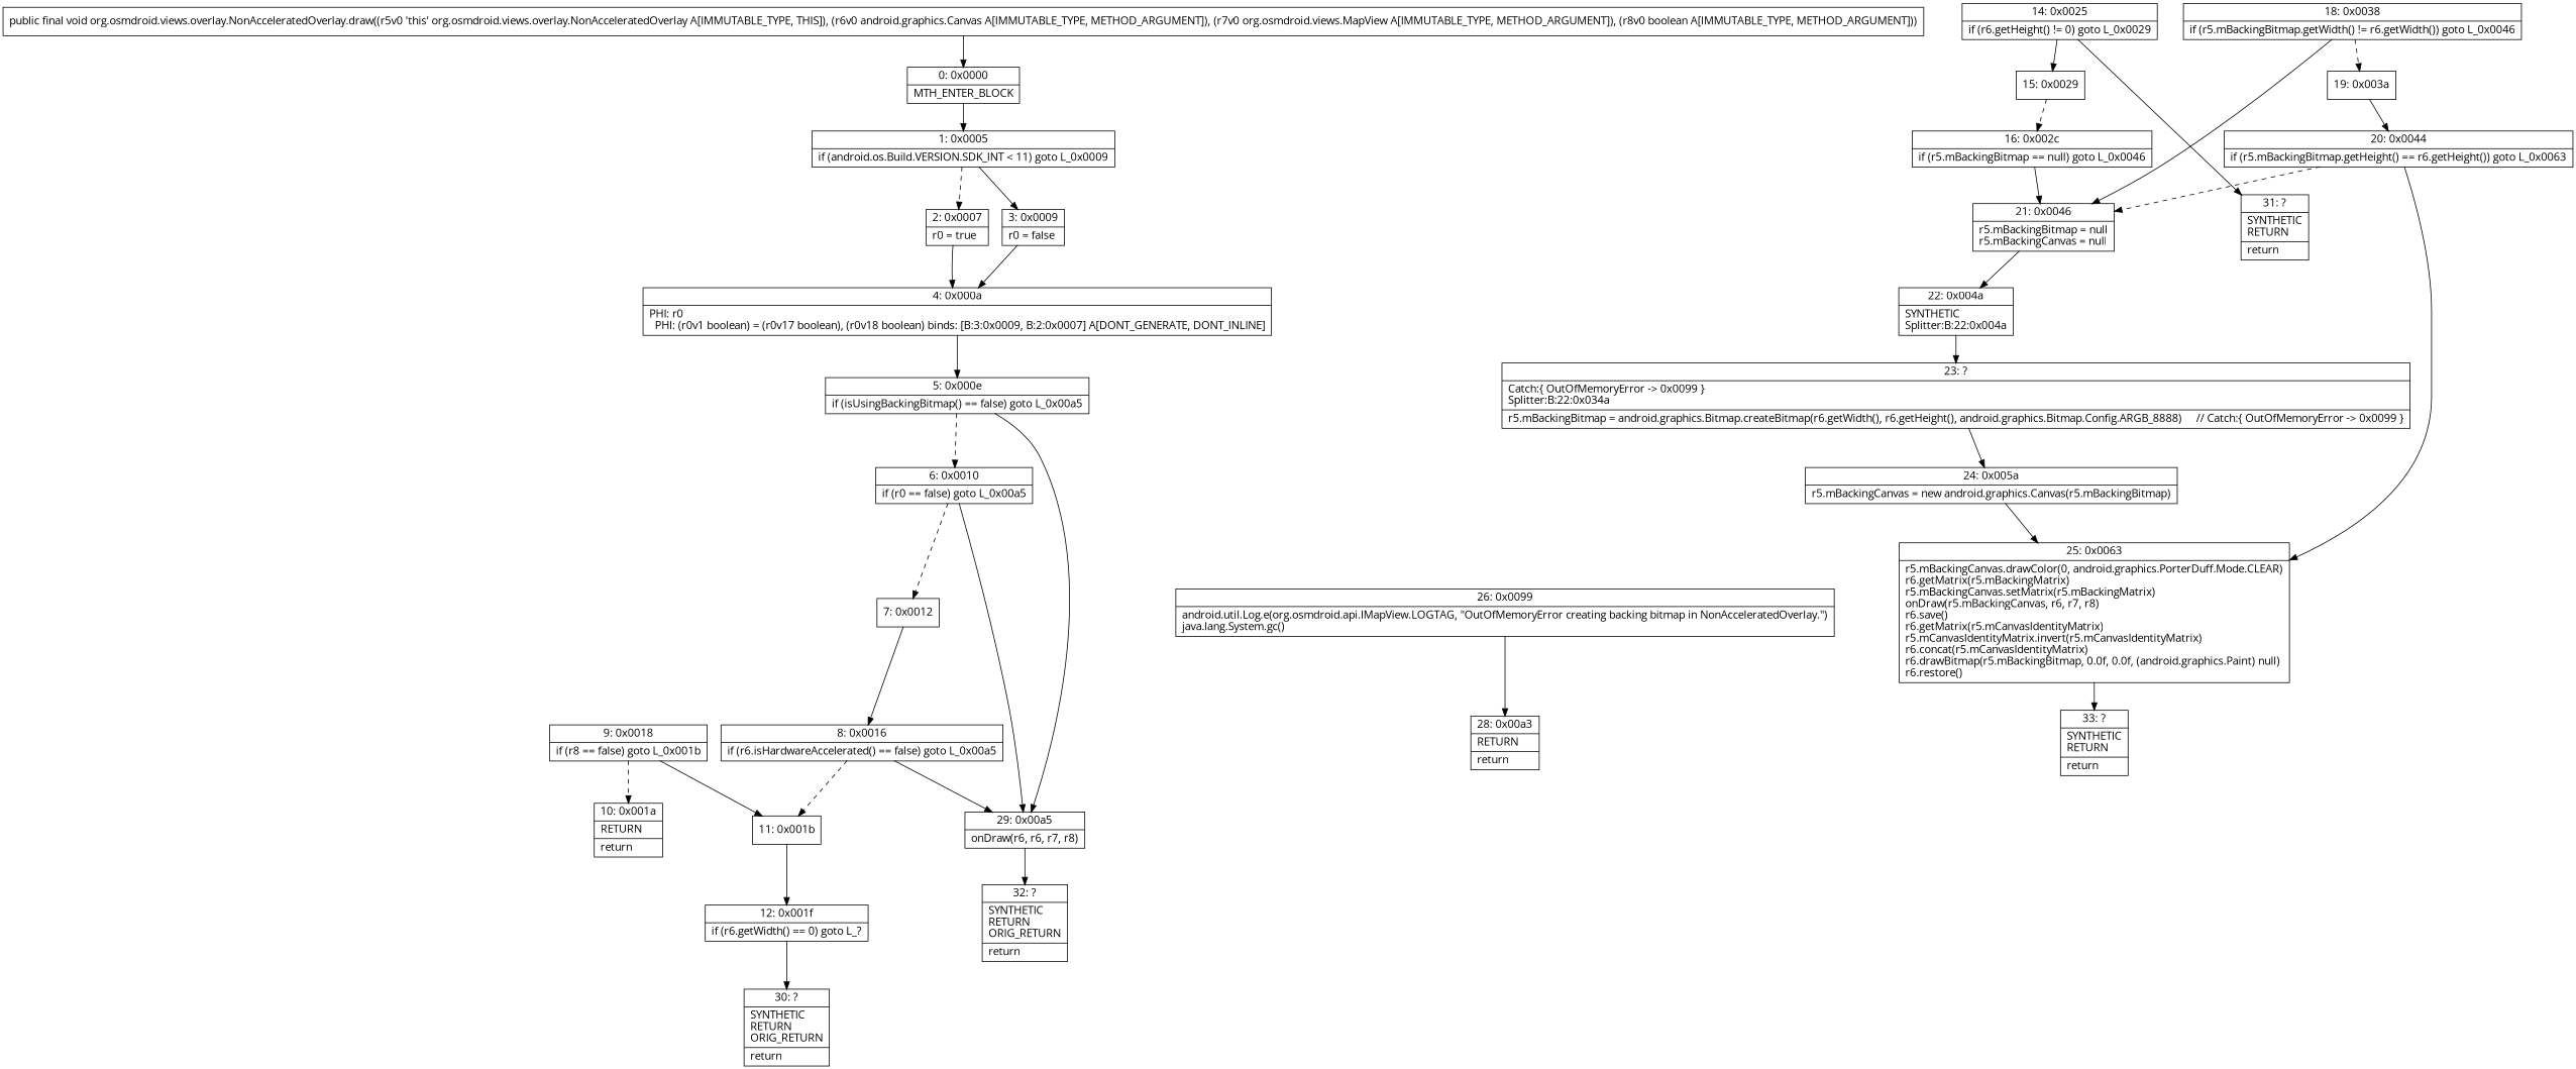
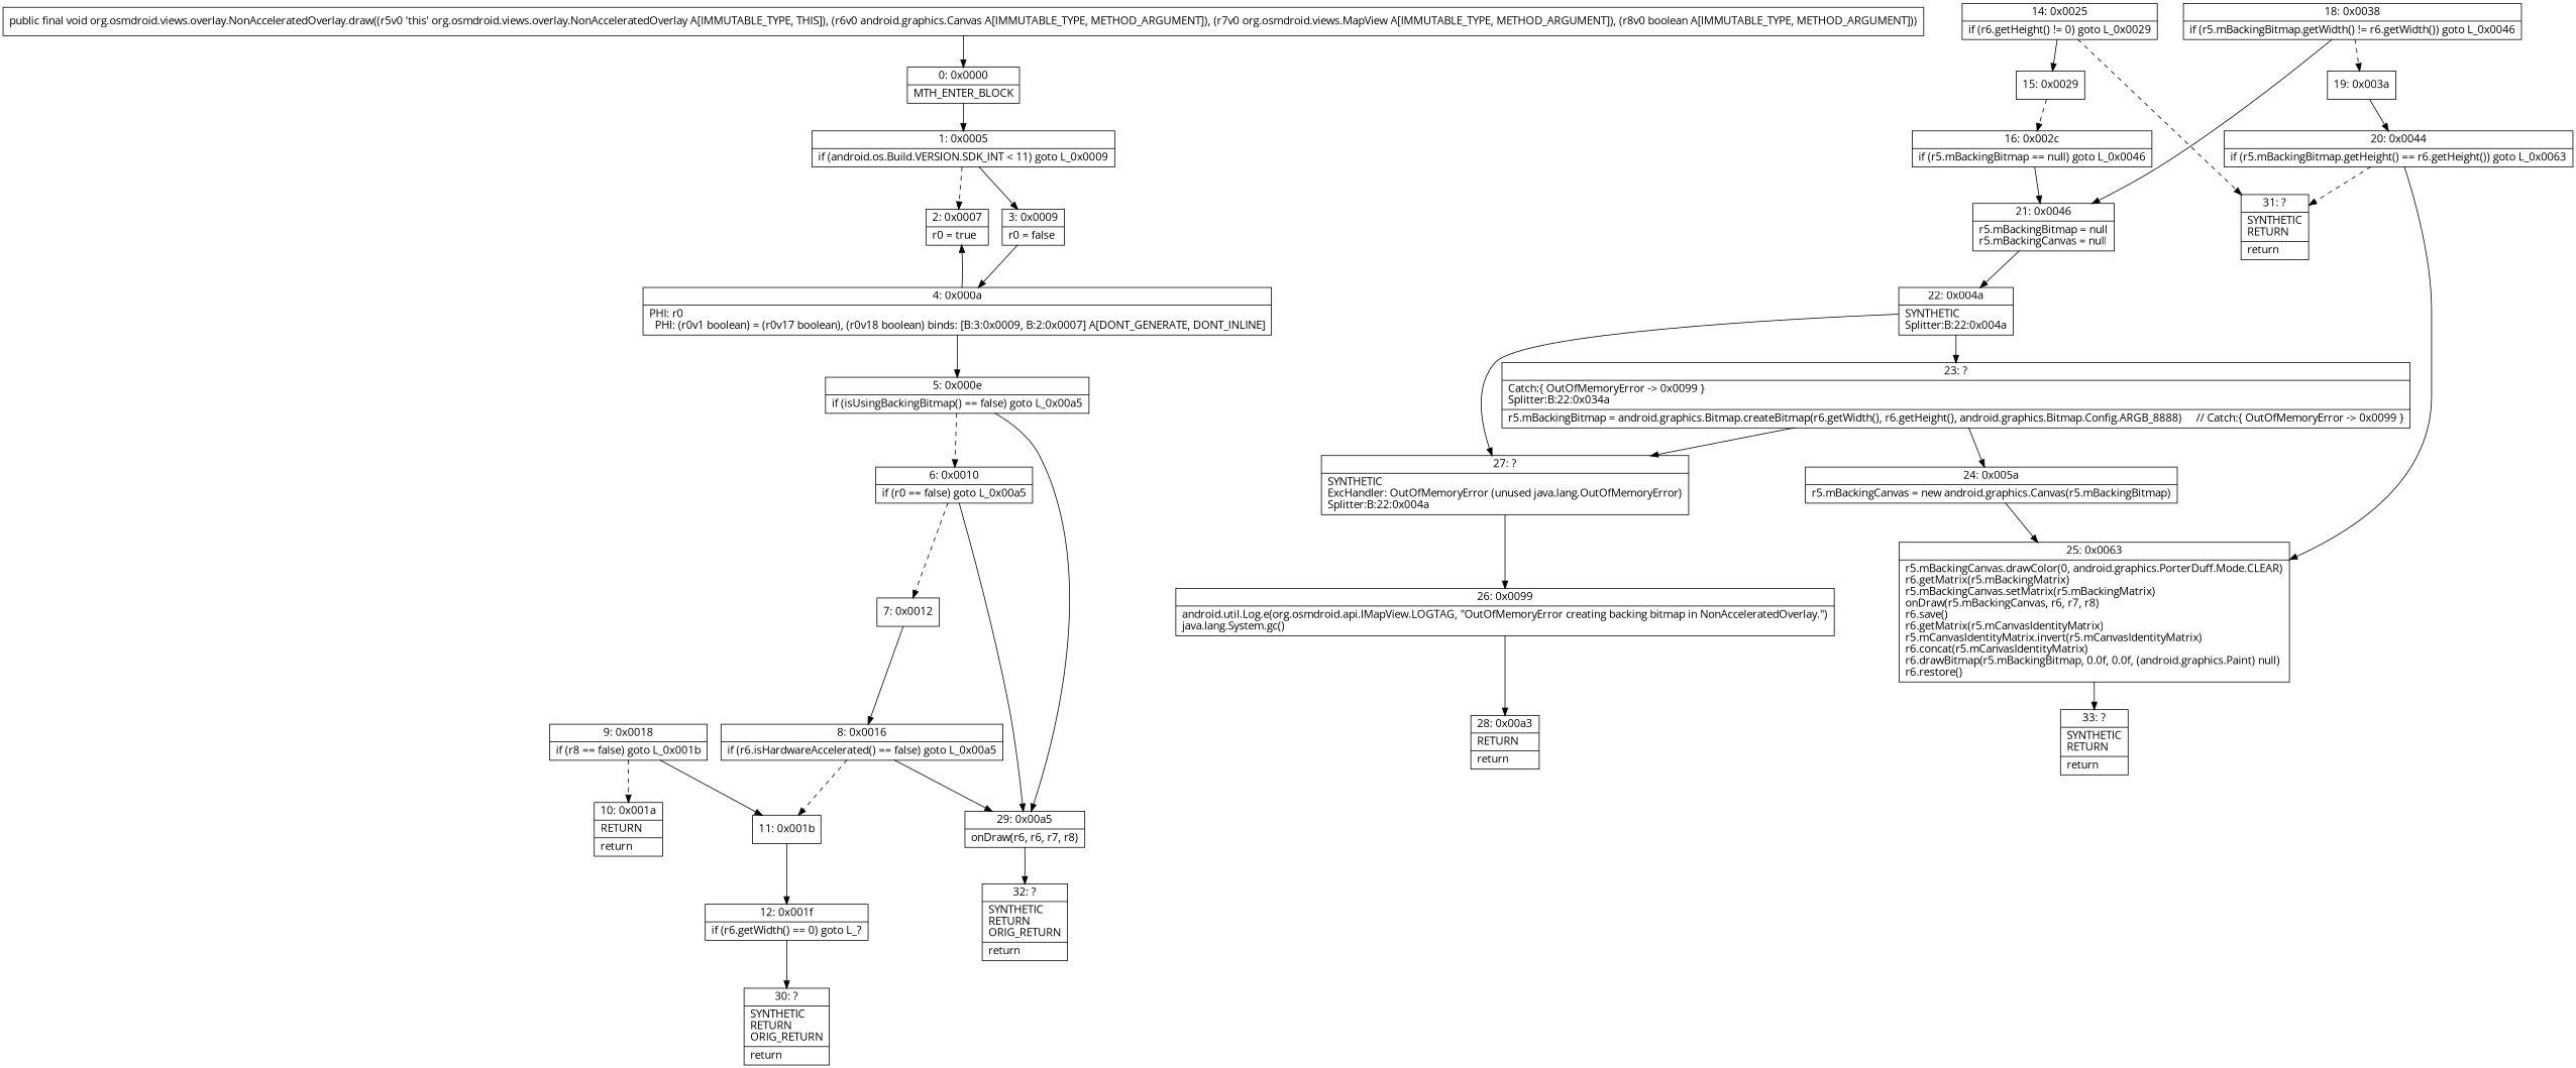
  digraph {
    fontname="Open Sans"
    node [fontname="Open Sans" shape=record]
    edge [fontname="Open Sans"]
    n1 [label="{0\:\ 0x0000|MTH_ENTER_BLOCK\l}"]
    n2 [label="{1\:\ 0x0005|if (android.os.Build.VERSION.SDK_INT \< 11) goto L_0x0009\l}"]
    n3 [label="{2\:\ 0x0007|r0 = true\l}"]
    n4 [label="{3\:\ 0x0009|r0 = false\l}"]
    n5 [label="{4\:\ 0x000a|PHI: r0 \l  PHI: (r0v1 boolean) = (r0v17 boolean), (r0v18 boolean) binds: [B:3:0x0009, B:2:0x0007] A[DONT_GENERATE, DONT_INLINE]\l}"]
    n6 [label="{5\:\ 0x000e|if (isUsingBackingBitmap() == false) goto L_0x00a5\l}"]
    n7 [label="{6\:\ 0x0010|if (r0 == false) goto L_0x00a5\l}"]
    n8 [label="{29\:\ 0x00a5|onDraw(r6, r6, r7, r8)\l}"]
    n9 [label="{7\:\ 0x0012}"]
    n10 [label="{32\:\ ?|SYNTHETIC\lRETURN\lORIG_RETURN\l|return\l}"]
    n11 [label="{8\:\ 0x0016|if (r6.isHardwareAccelerated() == false) goto L_0x00a5\l}"]
    n12 [label="{11\:\ 0x001b}"]
    n13 [label="{9\:\ 0x0018|if (r8 == false) goto L_0x001b\l}"]
    n14 [label="{10\:\ 0x001a|RETURN\l|return\l}"]
    n15 [label="{12\:\ 0x001f|if (r6.getWidth() == 0) goto L_?\l}"]
    n16 [label="{30\:\ ?|SYNTHETIC\lRETURN\lORIG_RETURN\l|return\l}"]
    n17 [label="{14\:\ 0x0025|if (r6.getHeight() != 0) goto L_0x0029\l}"]
    n18 [label="{15\:\ 0x0029}"]
    n19 [label="{31\:\ ?|SYNTHETIC\lRETURN\l|return\l}"]
    n20 [label="{16\:\ 0x002c|if (r5.mBackingBitmap == null) goto L_0x0046\l}"]
    n21 [label="{21\:\ 0x0046|r5.mBackingBitmap = null\lr5.mBackingCanvas = null\l}"]
    n22 [label="{22\:\ 0x004a|SYNTHETIC\lSplitter:B:22:0x004a\l}"]
    n23 [label="{18\:\ 0x0038|if (r5.mBackingBitmap.getWidth() != r6.getWidth()) goto L_0x0046\l}"]
    n24 [label="{19\:\ 0x003a}"]
    n25 [label="{20\:\ 0x0044|if (r5.mBackingBitmap.getHeight() == r6.getHeight()) goto L_0x0063\l}"]
    n26 [label="{25\:\ 0x0063|r5.mBackingCanvas.drawColor(0, android.graphics.PorterDuff.Mode.CLEAR)\lr6.getMatrix(r5.mBackingMatrix)\lr5.mBackingCanvas.setMatrix(r5.mBackingMatrix)\lonDraw(r5.mBackingCanvas, r6, r7, r8)\lr6.save()\lr6.getMatrix(r5.mCanvasIdentityMatrix)\lr5.mCanvasIdentityMatrix.invert(r5.mCanvasIdentityMatrix)\lr6.concat(r5.mCanvasIdentityMatrix)\lr6.drawBitmap(r5.mBackingBitmap, 0.0f, 0.0f, (android.graphics.Paint) null)\lr6.restore()\l}"]
    n27 [label="{33\:\ ?|SYNTHETIC\lRETURN\l|return\l}"]
    n28 [label="{23\:\ ?|Catch:\{ OutOfMemoryError \-\> 0x0099 \}\lSplitter:B:22:0x034a\l|r5.mBackingBitmap = android.graphics.Bitmap.createBitmap(r6.getWidth(), r6.getHeight(), android.graphics.Bitmap.Config.ARGB_8888)     \/\/ Catch:\{ OutOfMemoryError \-\> 0x0099 \}\l}"]
+   n29 [label="{27\:\ ?|SYNTHETIC\lExcHandler: OutOfMemoryError (unused java.lang.OutOfMemoryError)\lSplitter:B:22:0x004a\l}"]
    n30 [label="{24\:\ 0x005a|r5.mBackingCanvas = new android.graphics.Canvas(r5.mBackingBitmap)\l}"]
    n31 [label="{26\:\ 0x0099|android.util.Log.e(org.osmdroid.api.IMapView.LOGTAG, \"OutOfMemoryError creating backing bitmap in NonAcceleratedOverlay.\")\ljava.lang.System.gc()\l}"]
    n32 [label="{28\:\ 0x00a3|RETURN\l|return\l}"]
    n33 [label="{public final void org.osmdroid.views.overlay.NonAcceleratedOverlay.draw((r5v0 'this' org.osmdroid.views.overlay.NonAcceleratedOverlay A[IMMUTABLE_TYPE, THIS]), (r6v0 android.graphics.Canvas A[IMMUTABLE_TYPE, METHOD_ARGUMENT]), (r7v0 org.osmdroid.views.MapView A[IMMUTABLE_TYPE, METHOD_ARGUMENT]), (r8v0 boolean A[IMMUTABLE_TYPE, METHOD_ARGUMENT])) }"]
    n1 -> n2
    n2 -> n3 [style=dashed]
    n2 -> n4
-   n3 -> n5
+   n5 -> n3
    n4 -> n5
    n5 -> n6
    n6 -> n7 [style=dashed]
    n6 -> n8
    n7 -> n8
    n7 -> n9 [style=dashed]
    n8 -> n10
    n9 -> n11
    n11 -> n8
    n11 -> n12 [style=dashed]
    n12 -> n15
    n13 -> n12
    n13 -> n14 [style=dashed]
    n15 -> n16
    n17 -> n18
-   n17 -> n19 [style=solid]
+   n17 -> n19 [style=dashed]
    n18 -> n20 [style=dashed]
    n20 -> n21
    n21 -> n22
    n22 -> n28
+   n22 -> n29
    n23 -> n21
    n23 -> n24 [style=dashed]
    n24 -> n25
-   n25 -> n21 [style=dashed]
+   n25 -> n19 [style=dashed]
    n25 -> n26
    n26 -> n27
+   n28 -> n29
    n28 -> n30
+   n29 -> n31
    n30 -> n26
    n31 -> n32
    n33 -> n1
  }
